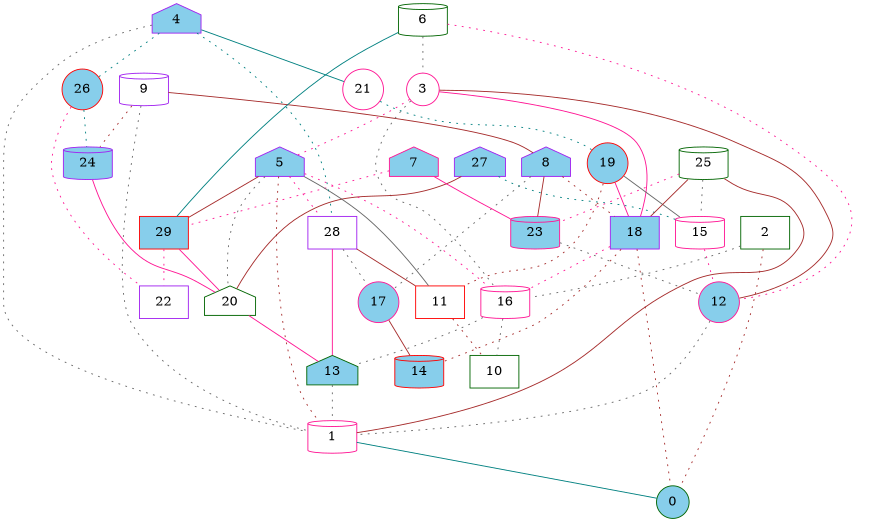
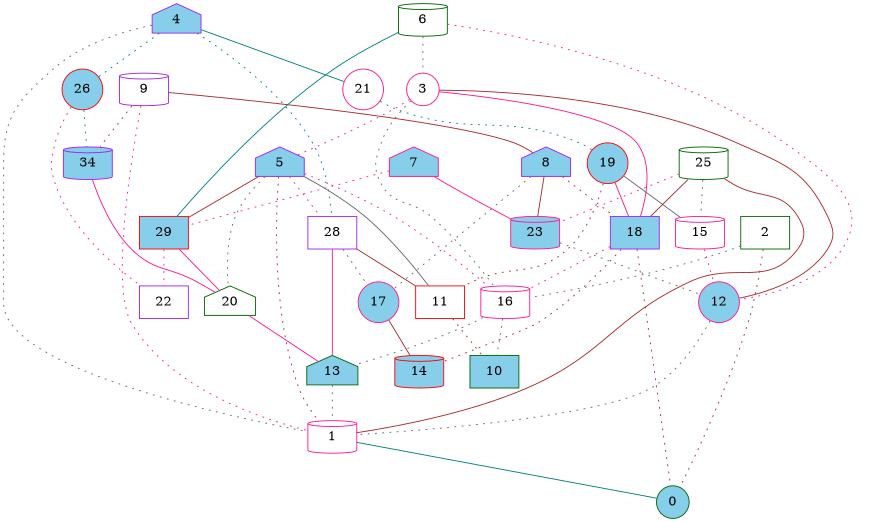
  digraph {
    fontname="DejaVu Serif"
    node [color=deeppink fillcolor=skyblue fontname="DejaVu Serif" shape=cylinder style=filled]
    edge [color=brown dir=none fontname="DejaVu Serif" style=dotted]
    16 [fillcolor=white]
-   10 [color=darkgreen fillcolor=white shape=box]
+   10 [color=darkgreen shape=box]
    13 [color=darkgreen shape=house]
    1 [fillcolor=white]
    0 [color=darkgreen shape=circle]
    9 [color=purple fillcolor=white]
    8 [color=purple shape=house]
-   24 [color=purple]
+   24 [color=purple label=34]
    18 [color=purple shape=box]
    17 [shape=circle]
    23
    20 [color=darkgreen fillcolor=white shape=house]
    3 [fillcolor=white shape=circle]
    12 [shape=circle]
    28 [color=purple fillcolor=white shape=box]
    14 [color=red]
    11 [color=red fillcolor=white shape=box]
    6 [color=darkgreen fillcolor=white]
    29 [color=red shape=box]
    22 [color=purple fillcolor=white shape=box]
    19 [color=red shape=circle]
    15 [fillcolor=white]
-   27 [color=purple shape=house]
    7 [shape=house]
    5 [color=purple shape=house]
    26 [color=red shape=circle]
    21 [fillcolor=white shape=circle]
    4 [color=purple shape=house]
    25 [color=darkgreen fillcolor=white]
    2 [color=darkgreen fillcolor=white shape=box]
    subgraph sub_1 {
      16
      10
      13
      1
      0
      9
      8
      24
      18
      17
      23
      20
      3
      12
      28
      14
      11
      6
      29
      22
      19
      15
-     27
      7
      5
      26
      21
      4
      25
      2
    }
    16 -> 10 [color=gray40]
    16 -> 13 [color=gray40]
    13 -> 1 [color=gray40]
    1 -> 0 [color=teal style=solid]
-   9 -> 1 [color=gray40]
+   9 -> 1 [color=deeppink]
    9 -> 8 [style=solid]
    9 -> 24
    8 -> 18
    8 -> 17 [color=gray40]
    8 -> 23 [style=solid]
    24 -> 20 [color=deeppink style=solid]
    18 -> 16 [color=deeppink]
    18 -> 0
    18 -> 14
    17 -> 14 [style=solid]
    23 -> 12 [color=gray40]
    20 -> 13 [color=deeppink style=solid]
    3 -> 16 [color=gray40]
    3 -> 18 [color=deeppink style=solid]
    3 -> 12 [style=solid]
    3 -> 5 [color=deeppink]
    12 -> 1 [color=gray40]
    28 -> 13 [color=deeppink style=solid]
    28 -> 17 [color=gray40]
    28 -> 11 [style=solid]
    11 -> 10
    6 -> 3 [color=gray40]
    6 -> 12 [color=deeppink]
    6 -> 29 [color=teal style=solid]
    29 -> 20 [color=deeppink style=solid]
    29 -> 22 [color=deeppink]
    19 -> 18 [color=deeppink style=solid]
    19 -> 11
    19 -> 15 [color=gray40 style=solid]
    15 -> 12 [color=deeppink]
-   27 -> 20 [style=solid]
-   27 -> 15 [color=teal]
    7 -> 23 [color=deeppink style=solid]
    7 -> 29 [color=deeppink]
    5 -> 16 [color=deeppink]
    5 -> 1
    5 -> 20 [color=gray40]
    5 -> 28 [color=deeppink]
    5 -> 11 [color=gray40 style=solid]
    5 -> 29 [style=solid]
    26 -> 24 [color=teal]
    26 -> 22 [color=deeppink]
    21 -> 19 [color=teal]
    4 -> 1 [color=gray40]
    4 -> 28 [color=teal]
    4 -> 26 [color=teal]
    4 -> 21 [color=teal style=solid]
    25 -> 1 [style=solid]
    25 -> 18 [style=solid]
    25 -> 23 [color=deeppink]
    25 -> 15 [color=gray40]
    2 -> 16 [color=gray40]
    2 -> 0
  }
